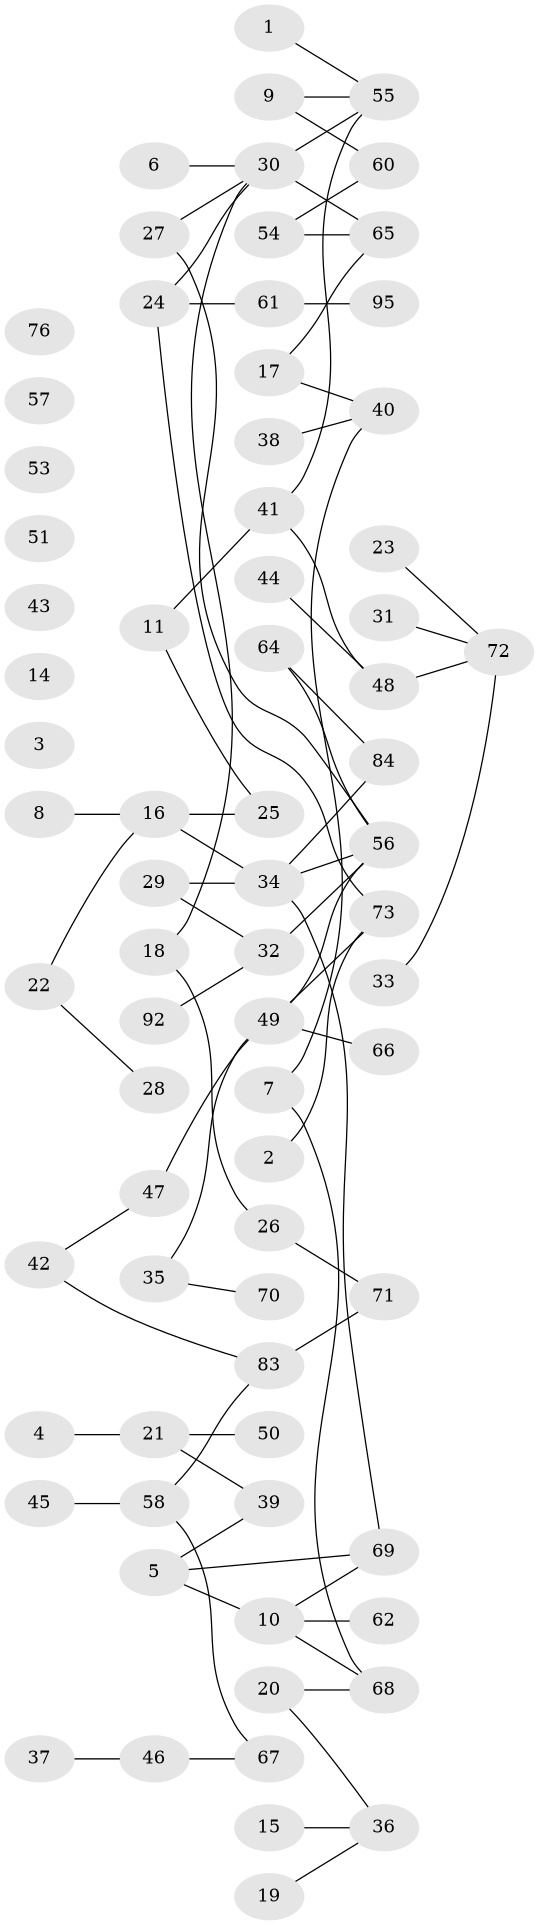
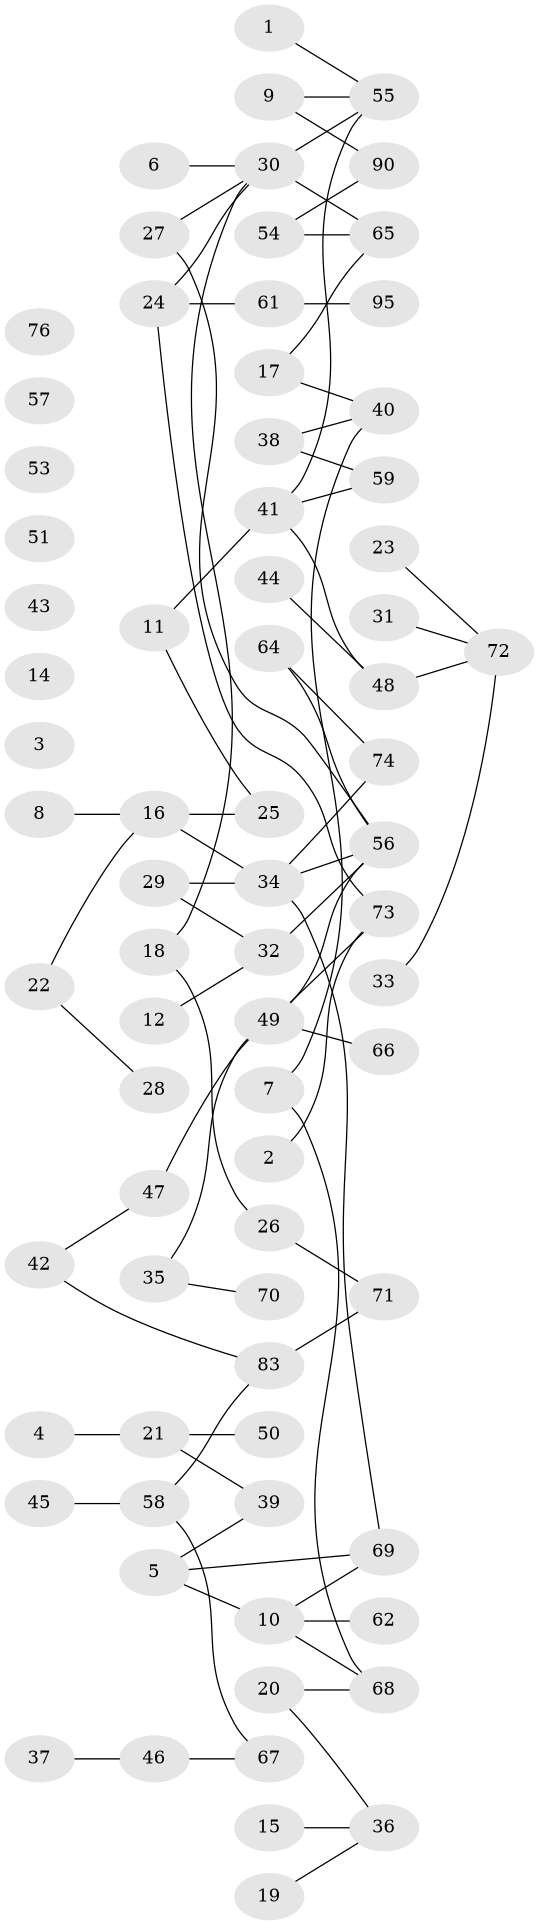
  graph {
    rankdir=LR
    node [color=gray90 style=filled]
    1
    55
    2
    73
    3
    4
    21
    39
    50
    5
    10
    69
    68
    62
    6
    30
    65
    7
    40
    8
    16
    25
    34
    9
-   60
+   60 [label=90]
    11
    41
+   59
    48
-   12 [label=92]
+   12
    32
    56
    29
    14
    15
    36
-   74 [label=84]
+   74
    17
    18
    26
    71
    19
    20
    22
    28
    23
    72
    24
    61
    n50 [label=95]
    27
    31
    33
    35
    49
    70
    66
    37
    46
    67
    38
    42
    47
    n64 [label=83]
    43
    44
    45
    58
    51
    53
    54
    57
    64
    76
    1 -- 55
    2 -- 73
    4 -- 21
    21 -- 39
    21 -- 50
    5 -- 39
    5 -- 10
    5 -- 69
    10 -- 69
    10 -- 68
    10 -- 62
    6 -- 30
    30 -- 55
    30 -- 65
    7 -- 68
    7 -- 40
    8 -- 16
    16 -- 25
    16 -- 34
    34 -- 69
    34 -- 56
    34 -- 74
    9 -- 55
    9 -- 60
    11 -- 25
    11 -- 41
    41 -- 55
+   41 -- 59
    41 -- 48
    48 -- 72
    12 -- 32
    32 -- 56
    29 -- 34
    29 -- 32
    15 -- 36
    17 -- 65
    17 -- 40
    18 -- 30
    18 -- 26
    26 -- 71
    19 -- 36
    20 -- 68
    20 -- 36
    22 -- 16
    22 -- 28
    23 -- 72
    24 -- 73
    24 -- 30
    24 -- 61
    61 -- n50
    27 -- 30
    27 -- 56
    31 -- 72
    33 -- 72
    35 -- 49
    35 -- 70
    49 -- 73
    49 -- 56
    49 -- 66
    37 -- 46
    46 -- 67
    38 -- 40
+   38 -- 59
    42 -- 47
    42 -- n64
    47 -- 49
    n64 -- 71
    44 -- 48
    45 -- 58
    58 -- 67
    58 -- n64
    54 -- 65
    54 -- 60
    64 -- 56
    64 -- 74
  }
